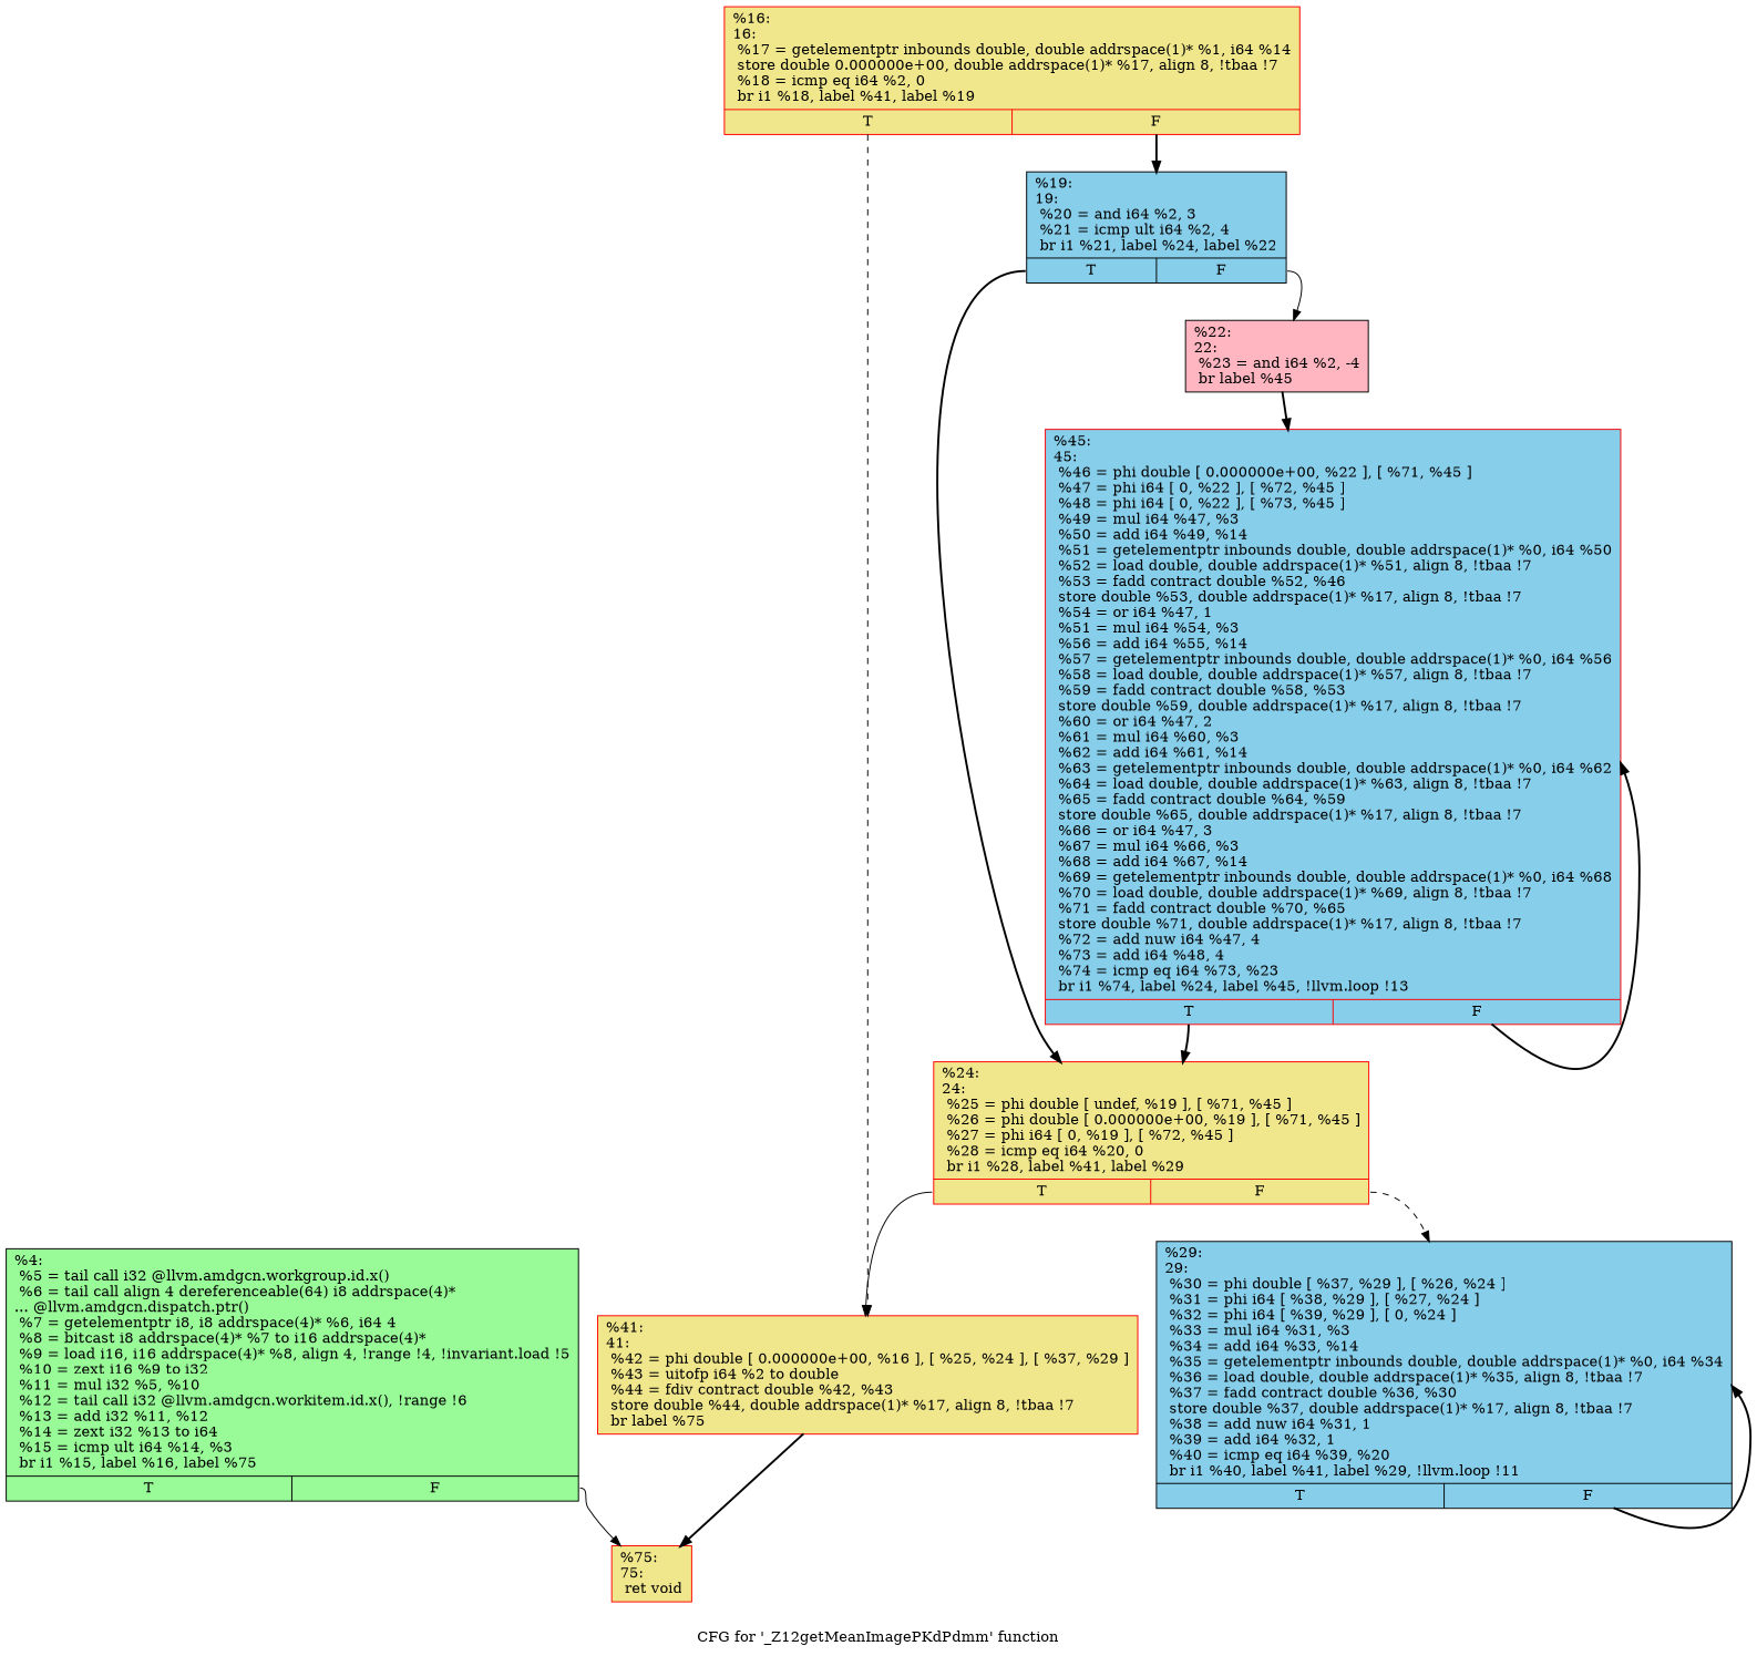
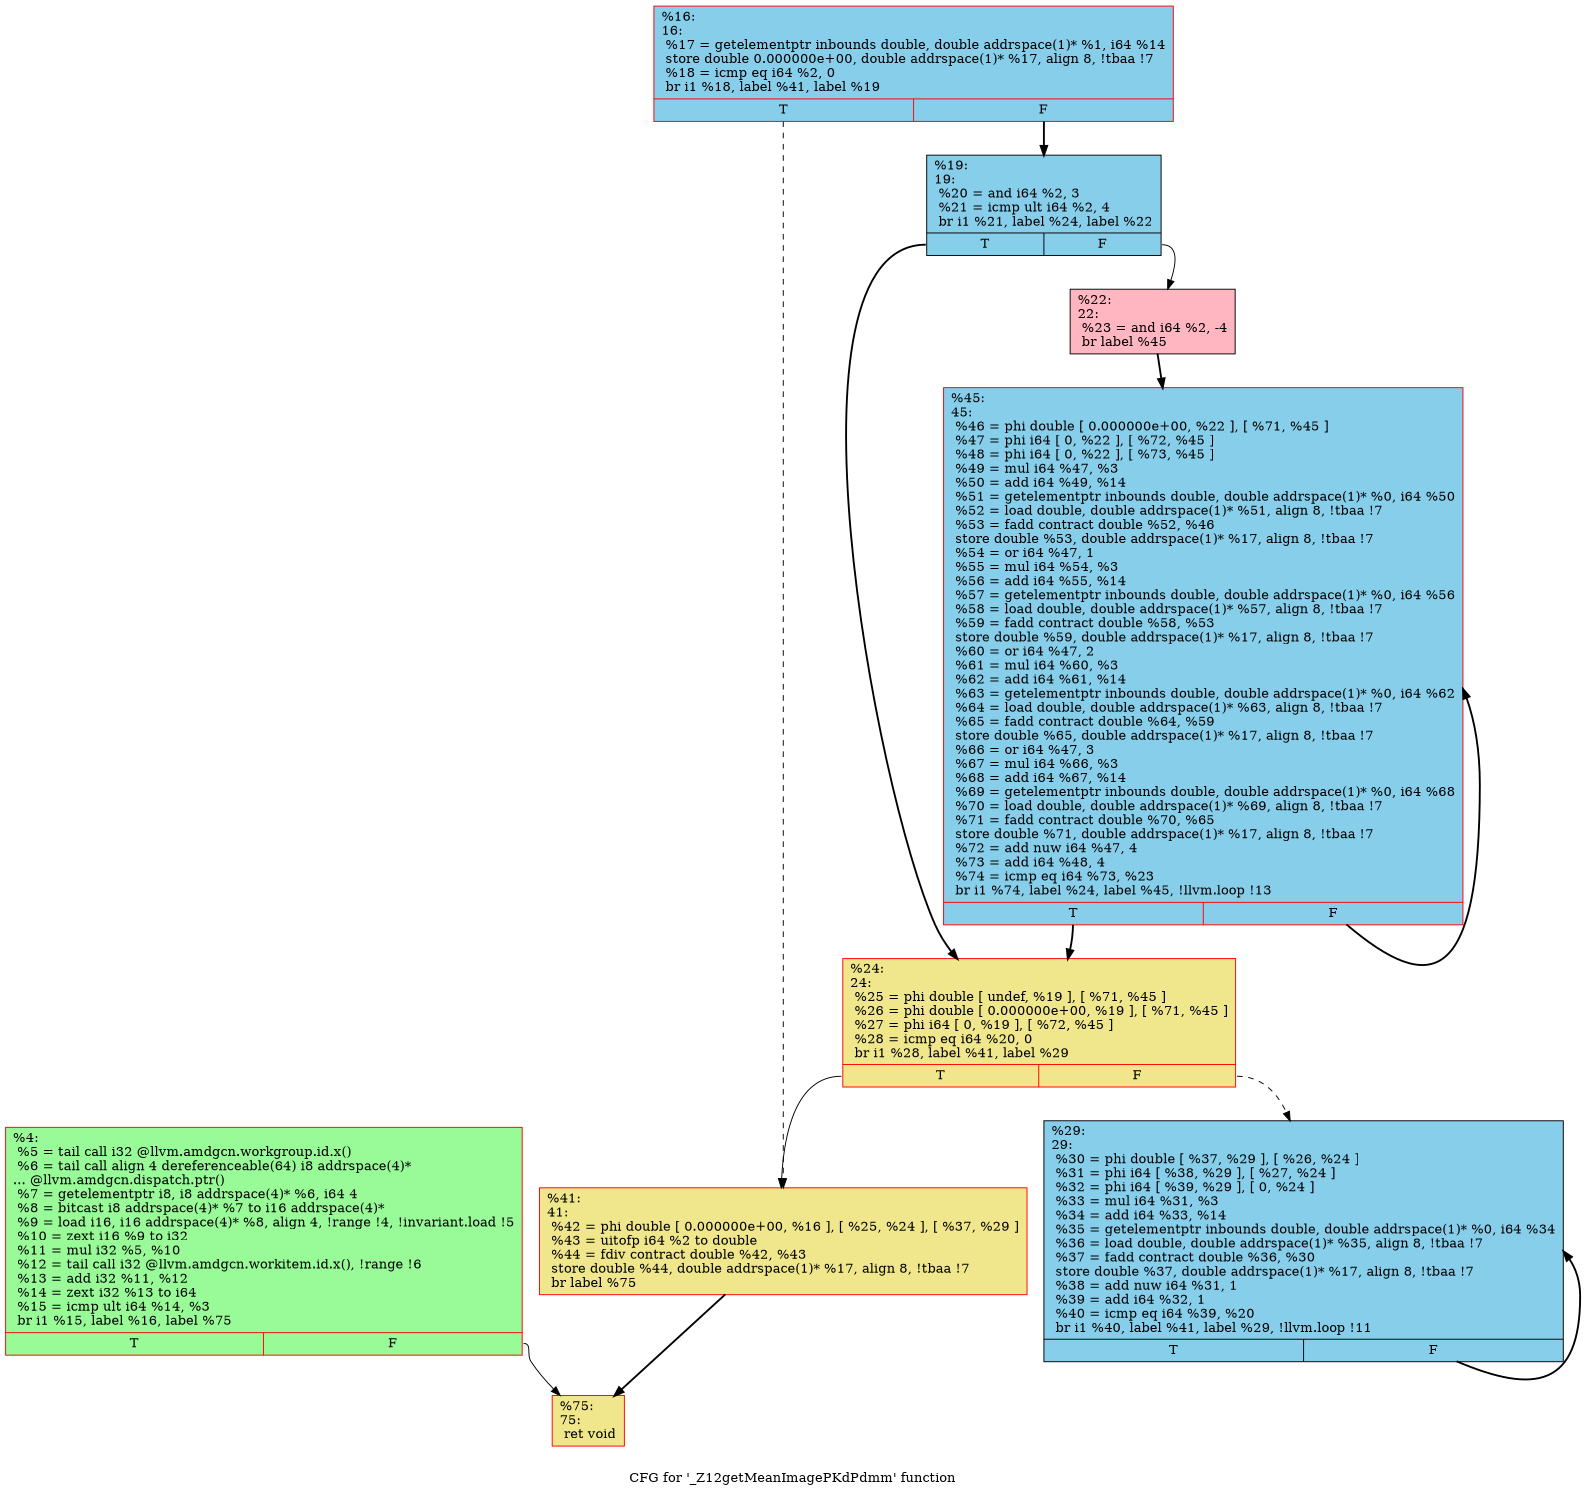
  digraph {
    label="CFG for '_Z12getMeanImagePKdPdmm' function"
    node [color=red fillcolor=khaki shape=record style=filled]
    edge [style=bold tailport=s1]
-   n1 [color=black fillcolor=palegreen label="{%4:\l  %5 = tail call i32 @llvm.amdgcn.workgroup.id.x()\l  %6 = tail call align 4 dereferenceable(64) i8 addrspace(4)*\l... @llvm.amdgcn.dispatch.ptr()\l  %7 = getelementptr i8, i8 addrspace(4)* %6, i64 4\l  %8 = bitcast i8 addrspace(4)* %7 to i16 addrspace(4)*\l  %9 = load i16, i16 addrspace(4)* %8, align 4, !range !4, !invariant.load !5\l  %10 = zext i16 %9 to i32\l  %11 = mul i32 %5, %10\l  %12 = tail call i32 @llvm.amdgcn.workitem.id.x(), !range !6\l  %13 = add i32 %11, %12\l  %14 = zext i32 %13 to i64\l  %15 = icmp ult i64 %14, %3\l  br i1 %15, label %16, label %75\l|{<s0>T|<s1>F}}"]
+   n1 [fillcolor=palegreen label="{%4:\l  %5 = tail call i32 @llvm.amdgcn.workgroup.id.x()\l  %6 = tail call align 4 dereferenceable(64) i8 addrspace(4)*\l... @llvm.amdgcn.dispatch.ptr()\l  %7 = getelementptr i8, i8 addrspace(4)* %6, i64 4\l  %8 = bitcast i8 addrspace(4)* %7 to i16 addrspace(4)*\l  %9 = load i16, i16 addrspace(4)* %8, align 4, !range !4, !invariant.load !5\l  %10 = zext i16 %9 to i32\l  %11 = mul i32 %5, %10\l  %12 = tail call i32 @llvm.amdgcn.workitem.id.x(), !range !6\l  %13 = add i32 %11, %12\l  %14 = zext i32 %13 to i64\l  %15 = icmp ult i64 %14, %3\l  br i1 %15, label %16, label %75\l|{<s0>T|<s1>F}}"]
    n2 [label="{%75:\l75:                                               \l  ret void\l}"]
-   n3 [label="{%16:\l16:                                               \l  %17 = getelementptr inbounds double, double addrspace(1)* %1, i64 %14\l  store double 0.000000e+00, double addrspace(1)* %17, align 8, !tbaa !7\l  %18 = icmp eq i64 %2, 0\l  br i1 %18, label %41, label %19\l|{<s0>T|<s1>F}}"]
+   n3 [fillcolor=skyblue label="{%16:\l16:                                               \l  %17 = getelementptr inbounds double, double addrspace(1)* %1, i64 %14\l  store double 0.000000e+00, double addrspace(1)* %17, align 8, !tbaa !7\l  %18 = icmp eq i64 %2, 0\l  br i1 %18, label %41, label %19\l|{<s0>T|<s1>F}}"]
    n4 [label="{%41:\l41:                                               \l  %42 = phi double [ 0.000000e+00, %16 ], [ %25, %24 ], [ %37, %29 ]\l  %43 = uitofp i64 %2 to double\l  %44 = fdiv contract double %42, %43\l  store double %44, double addrspace(1)* %17, align 8, !tbaa !7\l  br label %75\l}"]
    n5 [color=black fillcolor=skyblue label="{%19:\l19:                                               \l  %20 = and i64 %2, 3\l  %21 = icmp ult i64 %2, 4\l  br i1 %21, label %24, label %22\l|{<s0>T|<s1>F}}"]
    n6 [label="{%24:\l24:                                               \l  %25 = phi double [ undef, %19 ], [ %71, %45 ]\l  %26 = phi double [ 0.000000e+00, %19 ], [ %71, %45 ]\l  %27 = phi i64 [ 0, %19 ], [ %72, %45 ]\l  %28 = icmp eq i64 %20, 0\l  br i1 %28, label %41, label %29\l|{<s0>T|<s1>F}}"]
    n7 [color=black fillcolor=lightpink label="{%22:\l22:                                               \l  %23 = and i64 %2, -4\l  br label %45\l}"]
    n8 [color=black fillcolor=skyblue label="{%29:\l29:                                               \l  %30 = phi double [ %37, %29 ], [ %26, %24 ]\l  %31 = phi i64 [ %38, %29 ], [ %27, %24 ]\l  %32 = phi i64 [ %39, %29 ], [ 0, %24 ]\l  %33 = mul i64 %31, %3\l  %34 = add i64 %33, %14\l  %35 = getelementptr inbounds double, double addrspace(1)* %0, i64 %34\l  %36 = load double, double addrspace(1)* %35, align 8, !tbaa !7\l  %37 = fadd contract double %36, %30\l  store double %37, double addrspace(1)* %17, align 8, !tbaa !7\l  %38 = add nuw i64 %31, 1\l  %39 = add i64 %32, 1\l  %40 = icmp eq i64 %39, %20\l  br i1 %40, label %41, label %29, !llvm.loop !11\l|{<s0>T|<s1>F}}"]
-   n9 [fillcolor=skyblue label="{%45:\l45:                                               \l  %46 = phi double [ 0.000000e+00, %22 ], [ %71, %45 ]\l  %47 = phi i64 [ 0, %22 ], [ %72, %45 ]\l  %48 = phi i64 [ 0, %22 ], [ %73, %45 ]\l  %49 = mul i64 %47, %3\l  %50 = add i64 %49, %14\l  %51 = getelementptr inbounds double, double addrspace(1)* %0, i64 %50\l  %52 = load double, double addrspace(1)* %51, align 8, !tbaa !7\l  %53 = fadd contract double %52, %46\l  store double %53, double addrspace(1)* %17, align 8, !tbaa !7\l  %54 = or i64 %47, 1\l  %51 = mul i64 %54, %3\l  %56 = add i64 %55, %14\l  %57 = getelementptr inbounds double, double addrspace(1)* %0, i64 %56\l  %58 = load double, double addrspace(1)* %57, align 8, !tbaa !7\l  %59 = fadd contract double %58, %53\l  store double %59, double addrspace(1)* %17, align 8, !tbaa !7\l  %60 = or i64 %47, 2\l  %61 = mul i64 %60, %3\l  %62 = add i64 %61, %14\l  %63 = getelementptr inbounds double, double addrspace(1)* %0, i64 %62\l  %64 = load double, double addrspace(1)* %63, align 8, !tbaa !7\l  %65 = fadd contract double %64, %59\l  store double %65, double addrspace(1)* %17, align 8, !tbaa !7\l  %66 = or i64 %47, 3\l  %67 = mul i64 %66, %3\l  %68 = add i64 %67, %14\l  %69 = getelementptr inbounds double, double addrspace(1)* %0, i64 %68\l  %70 = load double, double addrspace(1)* %69, align 8, !tbaa !7\l  %71 = fadd contract double %70, %65\l  store double %71, double addrspace(1)* %17, align 8, !tbaa !7\l  %72 = add nuw i64 %47, 4\l  %73 = add i64 %48, 4\l  %74 = icmp eq i64 %73, %23\l  br i1 %74, label %24, label %45, !llvm.loop !13\l|{<s0>T|<s1>F}}"]
+   n9 [fillcolor=skyblue label="{%45:\l45:                                               \l  %46 = phi double [ 0.000000e+00, %22 ], [ %71, %45 ]\l  %47 = phi i64 [ 0, %22 ], [ %72, %45 ]\l  %48 = phi i64 [ 0, %22 ], [ %73, %45 ]\l  %49 = mul i64 %47, %3\l  %50 = add i64 %49, %14\l  %51 = getelementptr inbounds double, double addrspace(1)* %0, i64 %50\l  %52 = load double, double addrspace(1)* %51, align 8, !tbaa !7\l  %53 = fadd contract double %52, %46\l  store double %53, double addrspace(1)* %17, align 8, !tbaa !7\l  %54 = or i64 %47, 1\l  %55 = mul i64 %54, %3\l  %56 = add i64 %55, %14\l  %57 = getelementptr inbounds double, double addrspace(1)* %0, i64 %56\l  %58 = load double, double addrspace(1)* %57, align 8, !tbaa !7\l  %59 = fadd contract double %58, %53\l  store double %59, double addrspace(1)* %17, align 8, !tbaa !7\l  %60 = or i64 %47, 2\l  %61 = mul i64 %60, %3\l  %62 = add i64 %61, %14\l  %63 = getelementptr inbounds double, double addrspace(1)* %0, i64 %62\l  %64 = load double, double addrspace(1)* %63, align 8, !tbaa !7\l  %65 = fadd contract double %64, %59\l  store double %65, double addrspace(1)* %17, align 8, !tbaa !7\l  %66 = or i64 %47, 3\l  %67 = mul i64 %66, %3\l  %68 = add i64 %67, %14\l  %69 = getelementptr inbounds double, double addrspace(1)* %0, i64 %68\l  %70 = load double, double addrspace(1)* %69, align 8, !tbaa !7\l  %71 = fadd contract double %70, %65\l  store double %71, double addrspace(1)* %17, align 8, !tbaa !7\l  %72 = add nuw i64 %47, 4\l  %73 = add i64 %48, 4\l  %74 = icmp eq i64 %73, %23\l  br i1 %74, label %24, label %45, !llvm.loop !13\l|{<s0>T|<s1>F}}"]
    n1 -> n2 [style=solid]
    n3 -> n4 [style=dashed tailport=s0]
    n3 -> n5
    n4 -> n2 [tailport=s0]
    n5 -> n6 [tailport=s0]
    n5 -> n7 [style=solid]
    n6 -> n4 [style=solid tailport=s0]
    n6 -> n8 [style=dashed]
    n7 -> n9 [tailport=s0]
    n8 -> n8
    n9 -> n6 [tailport=s0]
    n9 -> n9
  }
